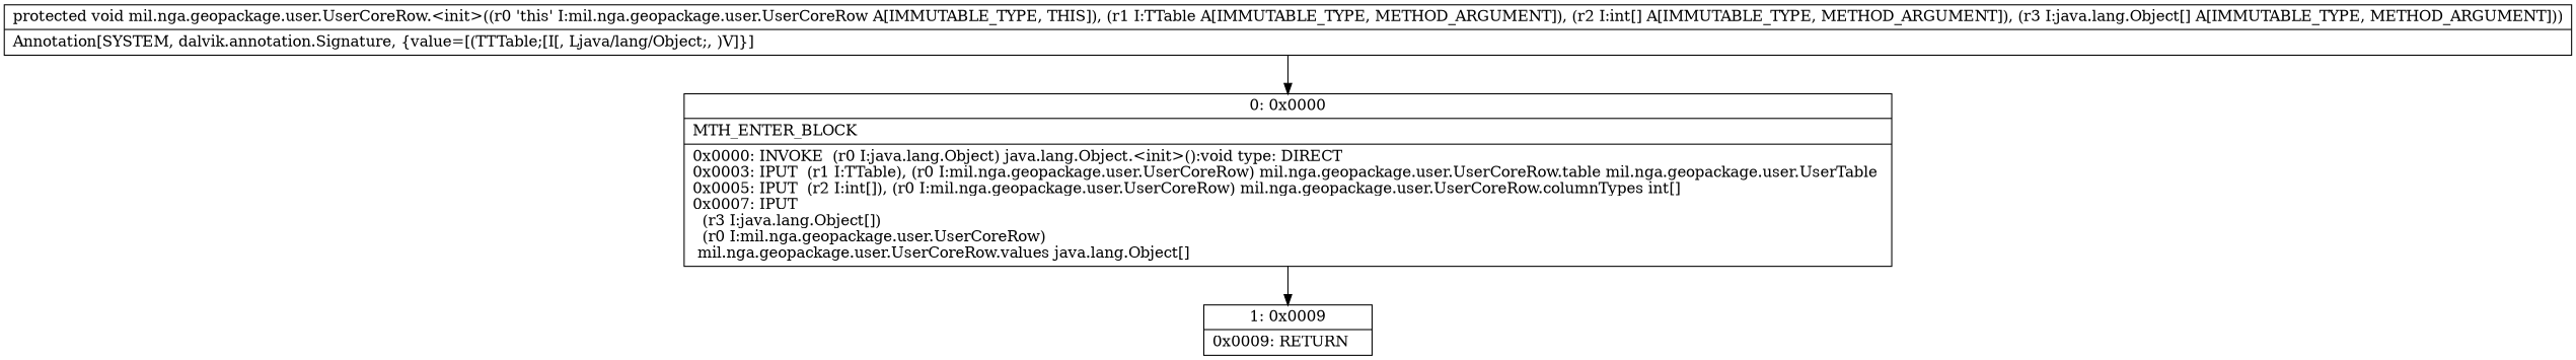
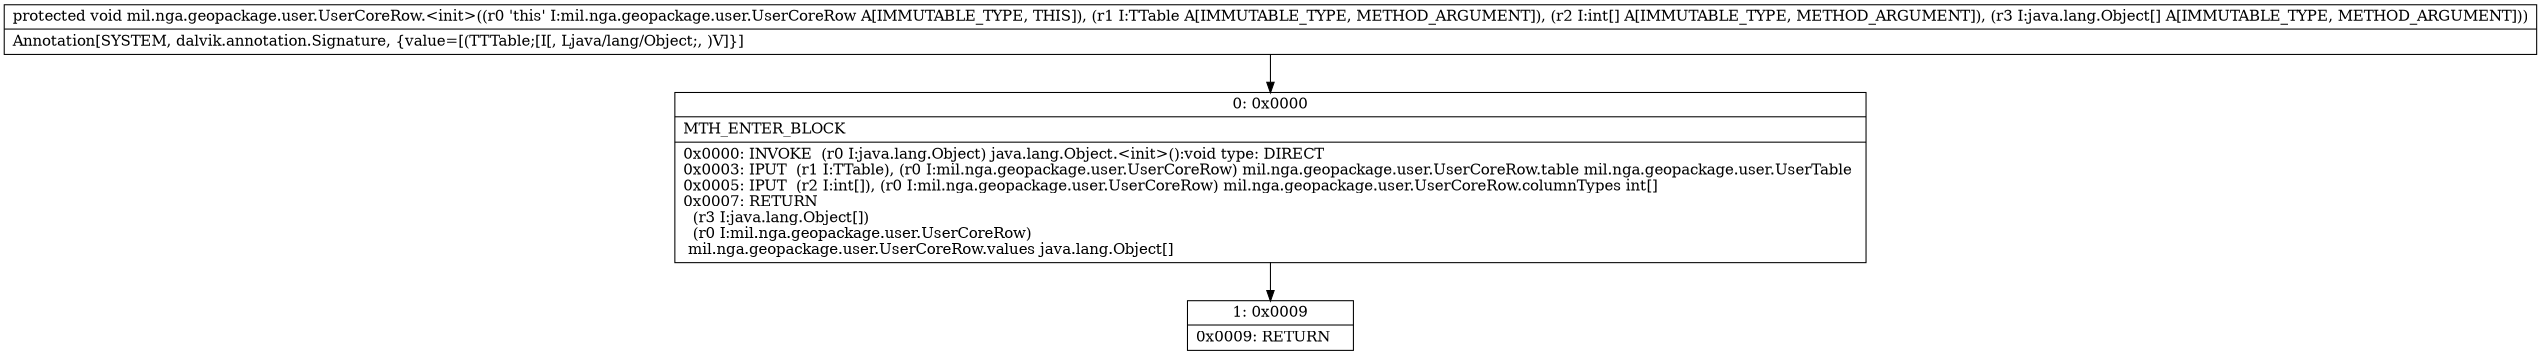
  digraph {
    node [shape=record]
-   n1 [label="{0\:\ 0x0000|MTH_ENTER_BLOCK\l|0x0000: INVOKE  (r0 I:java.lang.Object) java.lang.Object.\<init\>():void type: DIRECT \l0x0003: IPUT  (r1 I:TTable), (r0 I:mil.nga.geopackage.user.UserCoreRow) mil.nga.geopackage.user.UserCoreRow.table mil.nga.geopackage.user.UserTable \l0x0005: IPUT  (r2 I:int[]), (r0 I:mil.nga.geopackage.user.UserCoreRow) mil.nga.geopackage.user.UserCoreRow.columnTypes int[] \l0x0007: IPUT  \l  (r3 I:java.lang.Object[])\l  (r0 I:mil.nga.geopackage.user.UserCoreRow)\l mil.nga.geopackage.user.UserCoreRow.values java.lang.Object[] \l}"]
+   n1 [label="{0\:\ 0x0000|MTH_ENTER_BLOCK\l|0x0000: INVOKE  (r0 I:java.lang.Object) java.lang.Object.\<init\>():void type: DIRECT \l0x0003: IPUT  (r1 I:TTable), (r0 I:mil.nga.geopackage.user.UserCoreRow) mil.nga.geopackage.user.UserCoreRow.table mil.nga.geopackage.user.UserTable \l0x0005: IPUT  (r2 I:int[]), (r0 I:mil.nga.geopackage.user.UserCoreRow) mil.nga.geopackage.user.UserCoreRow.columnTypes int[] \l0x0007: RETURN  \l  (r3 I:java.lang.Object[])\l  (r0 I:mil.nga.geopackage.user.UserCoreRow)\l mil.nga.geopackage.user.UserCoreRow.values java.lang.Object[] \l}"]
    n2 [label="{1\:\ 0x0009|0x0009: RETURN   \l}"]
    n3 [label="{protected void mil.nga.geopackage.user.UserCoreRow.\<init\>((r0 'this' I:mil.nga.geopackage.user.UserCoreRow A[IMMUTABLE_TYPE, THIS]), (r1 I:TTable A[IMMUTABLE_TYPE, METHOD_ARGUMENT]), (r2 I:int[] A[IMMUTABLE_TYPE, METHOD_ARGUMENT]), (r3 I:java.lang.Object[] A[IMMUTABLE_TYPE, METHOD_ARGUMENT]))  | Annotation[SYSTEM, dalvik.annotation.Signature, \{value=[(TTTable;[I[, Ljava\/lang\/Object;, )V]\}]\l}"]
    n1 -> n2
    n3 -> n1
  }
